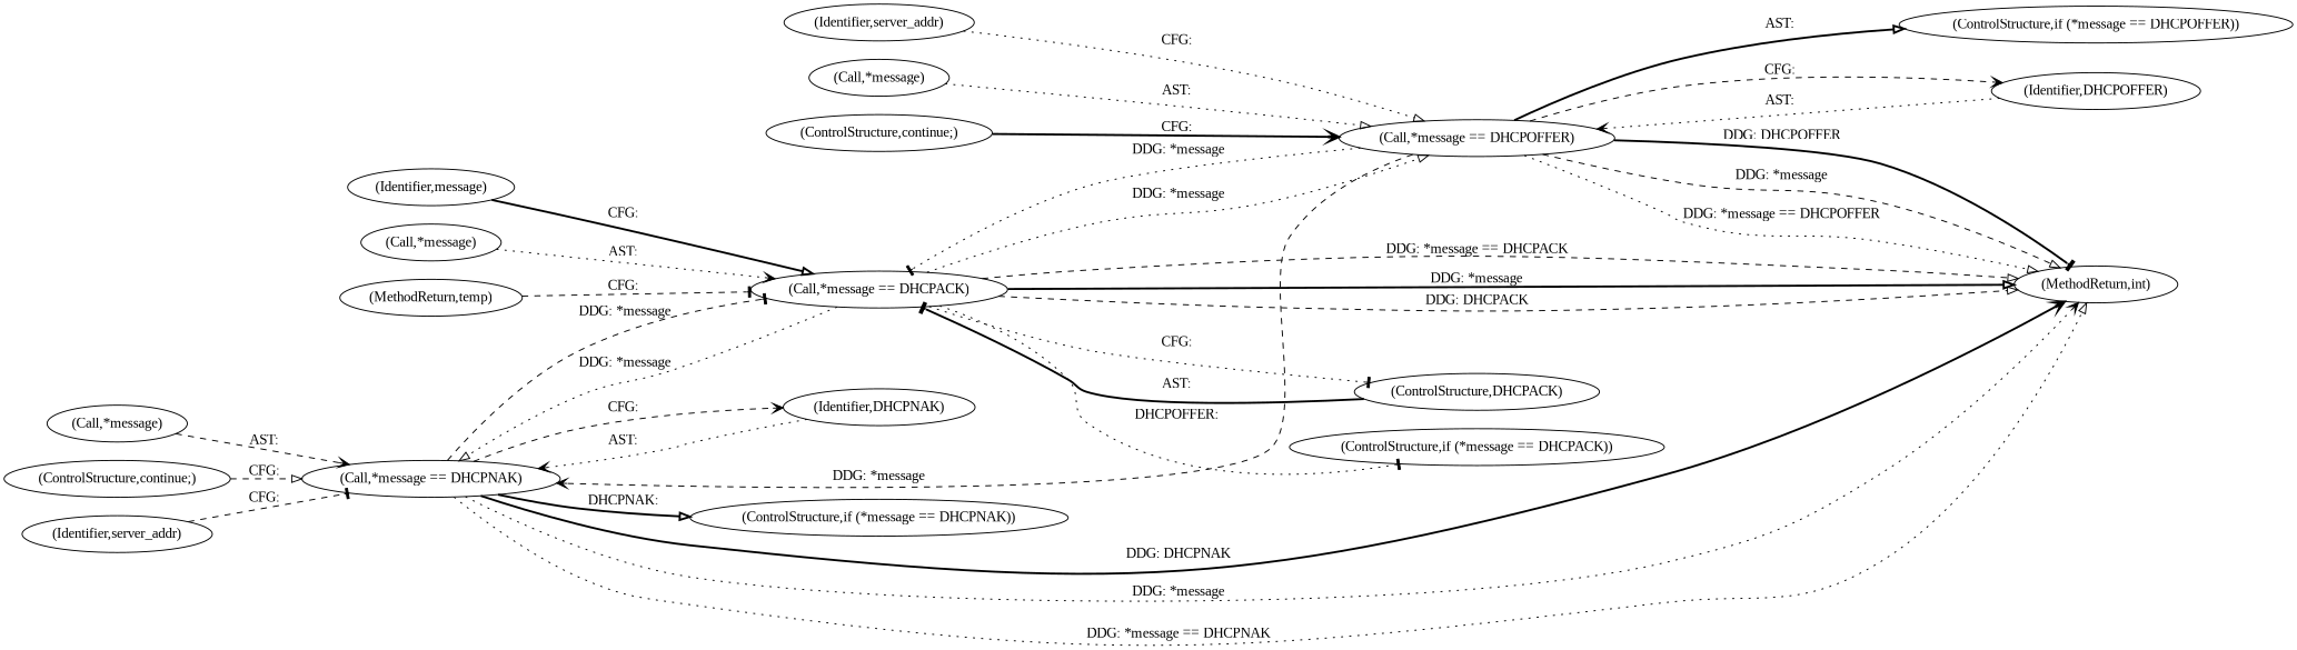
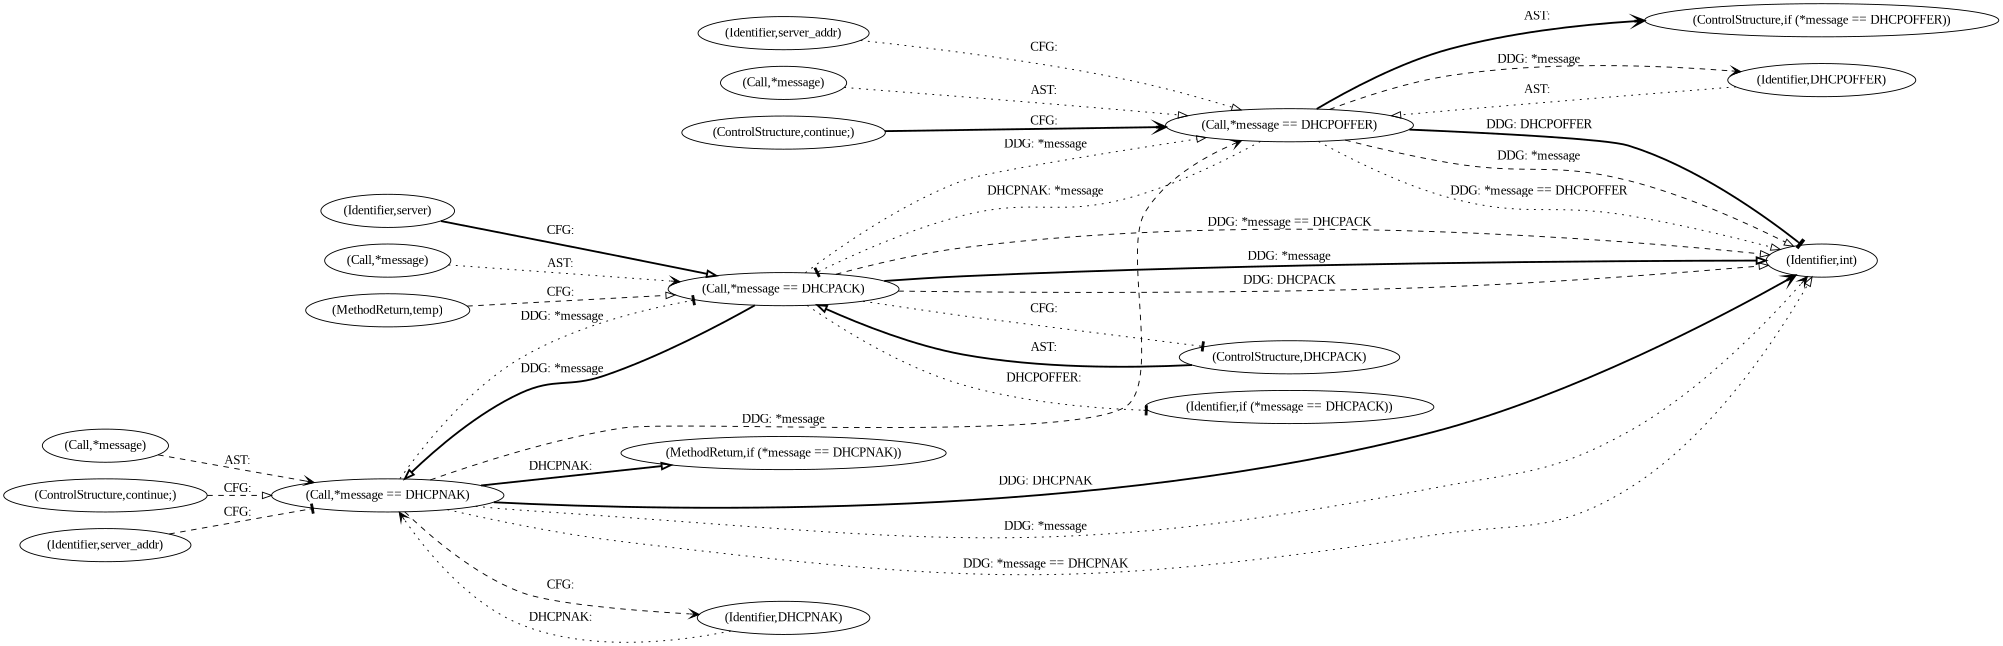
  digraph {
    fontname="Liberation Serif"
    rankdir=LR
    node [fontname="Liberation Serif"]
    edge [arrowhead=onormal fontname="Liberation Serif" style=dotted]
    n1 [label="(Call,*message == DHCPNAK)"]
    n2 [label="(Call,*message == DHCPACK)"]
    n3 [label="(Call,*message == DHCPOFFER)"]
-   n4 [label="(ControlStructure,if (*message == DHCPNAK))"]
-   n5 [label="(MethodReturn,int)"]
+   n4 [label="(MethodReturn,if (*message == DHCPNAK))"]
+   n5 [label="(Identifier,int)"]
    n6 [label="(Identifier,DHCPNAK)"]
    n7 [label="(ControlStructure,DHCPACK)"]
-   n8 [label="(ControlStructure,if (*message == DHCPACK))"]
+   n8 [label="(Identifier,if (*message == DHCPACK))"]
    n9 [label="(ControlStructure,if (*message == DHCPOFFER))"]
    n10 [label="(Identifier,DHCPOFFER)"]
    n11 [label="(Call,*message)"]
    n12 [label="(Identifier,server_addr)"]
    n13 [label="(ControlStructure,continue;)"]
-   n14 [label="(Identifier,message)"]
+   n14 [label="(Identifier,server)"]
    n15 [label="(Call,*message)"]
    n16 [label="(MethodReturn,temp)"]
    n17 [label="(Call,*message)"]
    n18 [label="(ControlStructure,continue;)"]
    n19 [label="(Identifier,server_addr)"]
-   n1 -> n2 [arrowhead=tee label="DDG: *message" style=dashed]
-   n3 -> n1 [arrowhead=vee label="DDG: *message" style=dashed]
+   n1 -> n2 [arrowhead=tee label="DDG: *message"]
+   n1 -> n3 [arrowhead=vee label="DDG: *message" style=dashed]
    n1 -> n4 [label="DHCPNAK: " style=bold]
    n1 -> n5 [arrowhead=vee label="DDG: DHCPNAK" style=bold]
    n1 -> n5 [arrowhead=vee label="DDG: *message"]
    n1 -> n5 [label="DDG: *message == DHCPNAK"]
    n1 -> n6 [arrowhead=vee label="CFG: " style=dashed]
-   n2 -> n1 [label="DDG: *message"]
+   n2 -> n1 [label="DDG: *message" style=bold]
    n2 -> n3 [label="DDG: *message"]
    n2 -> n5 [label="DDG: *message == DHCPACK" style=dashed]
    n2 -> n5 [label="DDG: *message" style=bold]
    n2 -> n5 [label="DDG: DHCPACK" style=dashed]
    n2 -> n7 [arrowhead=tee label="CFG: "]
    n2 -> n8 [arrowhead=tee label="DHCPOFFER: "]
-   n3 -> n2 [arrowhead=tee label="DDG: *message"]
+   n3 -> n2 [arrowhead=tee label="DHCPNAK: *message"]
    n3 -> n5 [arrowhead=tee label="DDG: DHCPOFFER" style=bold]
    n3 -> n5 [label="DDG: *message" style=dashed]
    n3 -> n5 [label="DDG: *message == DHCPOFFER"]
-   n3 -> n9 [label="AST: " style=bold]
-   n3 -> n10 [arrowhead=vee label="CFG: " style=dashed]
-   n6 -> n1 [arrowhead=vee label="AST: "]
-   n7 -> n2 [arrowhead=tee label="AST: " style=bold]
-   n10 -> n3 [arrowhead=vee label="AST: "]
+   n3 -> n9 [arrowhead=vee label="AST: " style=bold]
+   n3 -> n10 [arrowhead=vee label="DDG: *message" style=dashed]
+   n6 -> n1 [arrowhead=vee label="DHCPNAK: "]
+   n7 -> n2 [label="AST: " style=bold]
+   n10 -> n3 [label="AST: "]
    n11 -> n1 [arrowhead=vee label="AST: " style=dashed]
    n12 -> n3 [label="CFG: "]
    n13 -> n1 [label="CFG: " style=dashed]
    n14 -> n2 [label="CFG: " style=bold]
    n15 -> n2 [arrowhead=vee label="AST: "]
-   n16 -> n2 [arrowhead=tee label="CFG: " style=dashed]
+   n16 -> n2 [label="CFG: " style=dashed]
    n17 -> n3 [label="AST: "]
    n18 -> n3 [arrowhead=vee label="CFG: " style=bold]
    n19 -> n1 [arrowhead=tee label="CFG: " style=dashed]
  }
